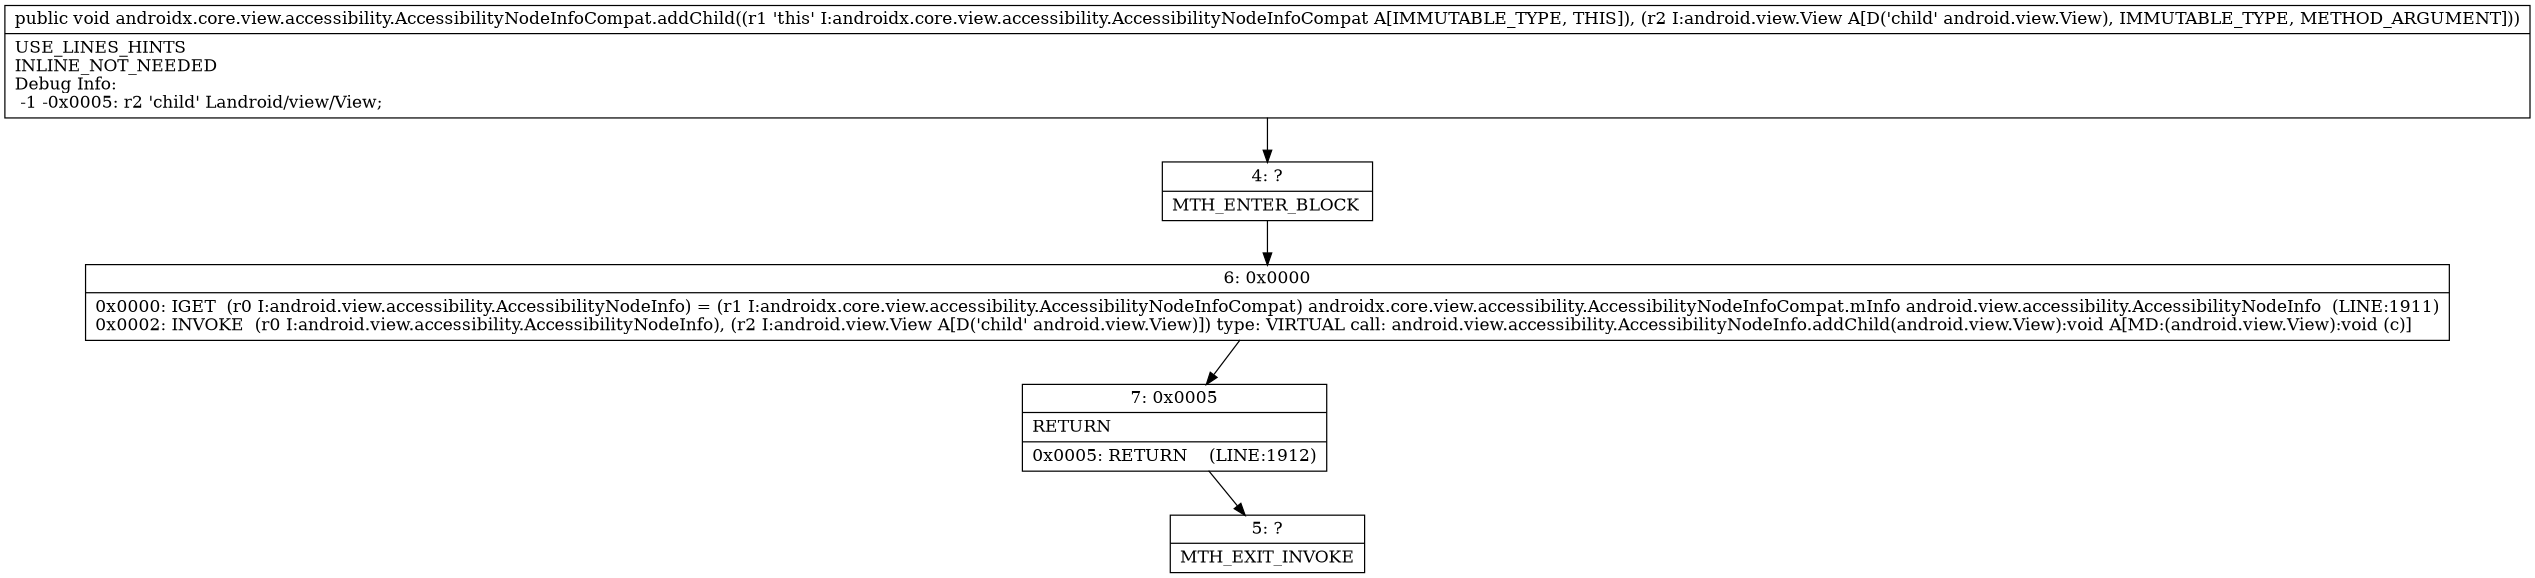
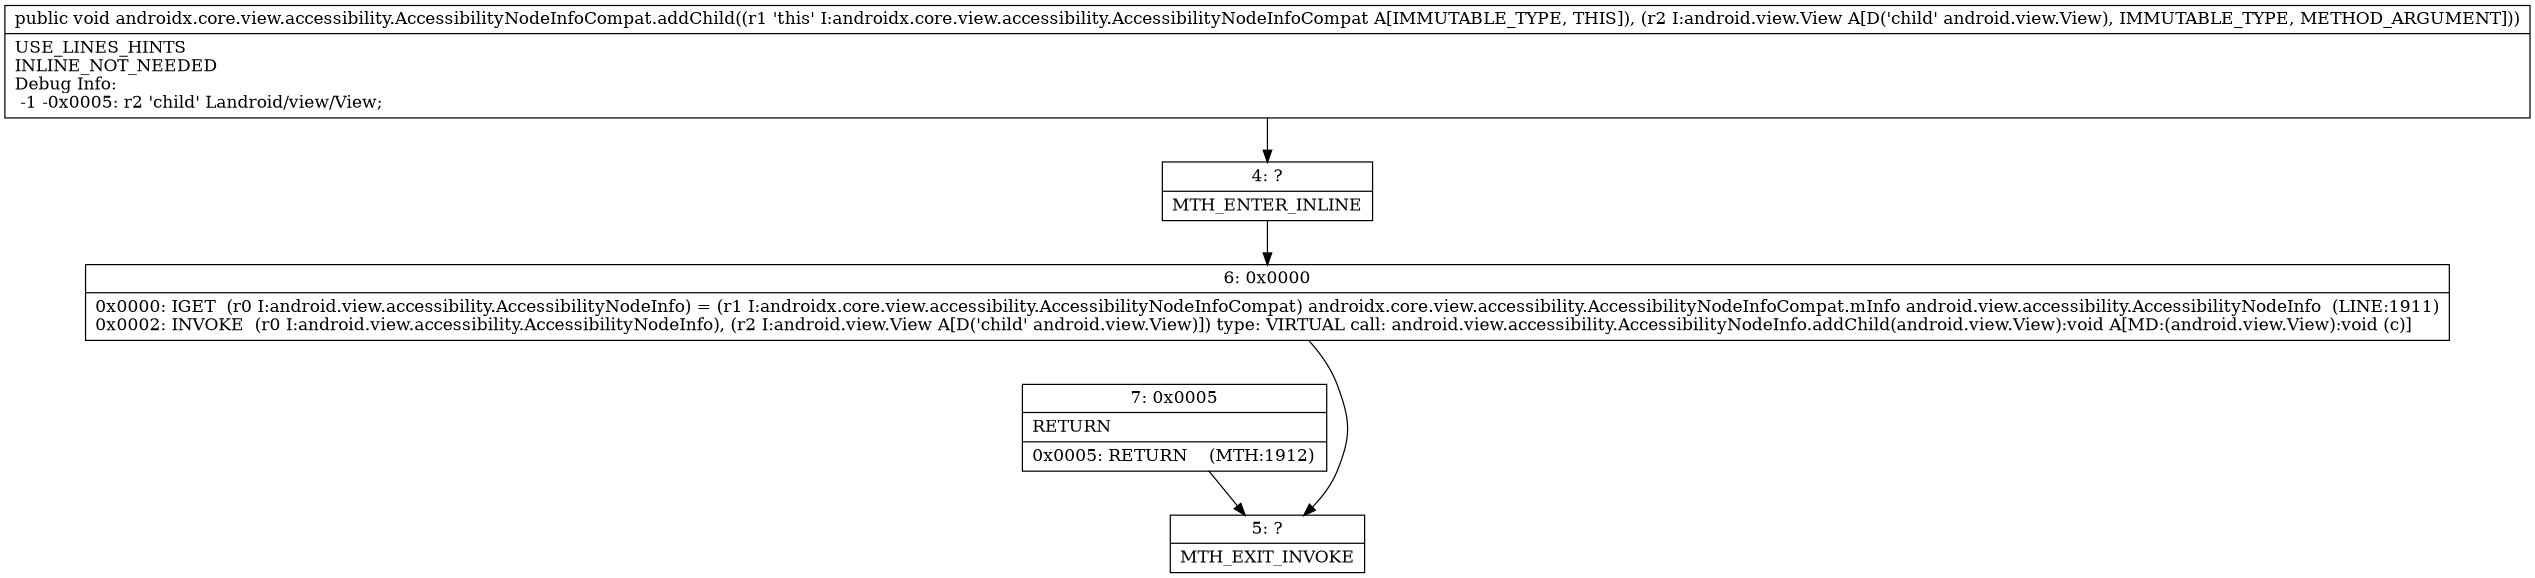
  digraph {
    node [shape=record]
-   n1 [label="{4\:\ ?|MTH_ENTER_BLOCK\l}"]
+   n1 [label="{4\:\ ?|MTH_ENTER_INLINE\l}"]
    n2 [label="{6\:\ 0x0000|0x0000: IGET  (r0 I:android.view.accessibility.AccessibilityNodeInfo) = (r1 I:androidx.core.view.accessibility.AccessibilityNodeInfoCompat) androidx.core.view.accessibility.AccessibilityNodeInfoCompat.mInfo android.view.accessibility.AccessibilityNodeInfo  (LINE:1911)\l0x0002: INVOKE  (r0 I:android.view.accessibility.AccessibilityNodeInfo), (r2 I:android.view.View A[D('child' android.view.View)]) type: VIRTUAL call: android.view.accessibility.AccessibilityNodeInfo.addChild(android.view.View):void A[MD:(android.view.View):void (c)]\l}"]
-   n3 [label="{7\:\ 0x0005|RETURN\l|0x0005: RETURN    (LINE:1912)\l}"]
+   n3 [label="{7\:\ 0x0005|RETURN\l|0x0005: RETURN    (MTH:1912)\l}"]
    n4 [label="{5\:\ ?|MTH_EXIT_INVOKE\l}"]
    n5 [label="{public void androidx.core.view.accessibility.AccessibilityNodeInfoCompat.addChild((r1 'this' I:androidx.core.view.accessibility.AccessibilityNodeInfoCompat A[IMMUTABLE_TYPE, THIS]), (r2 I:android.view.View A[D('child' android.view.View), IMMUTABLE_TYPE, METHOD_ARGUMENT]))  | USE_LINES_HINTS\lINLINE_NOT_NEEDED\lDebug Info:\l  \-1 \-0x0005: r2 'child' Landroid\/view\/View;\l}"]
    n1 -> n2
-   n2 -> n3
+   n2 -> n4
    n3 -> n4
    n5 -> n1
  }
